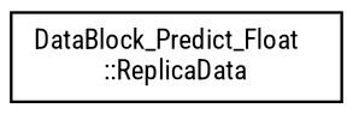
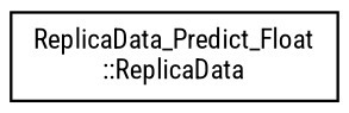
  digraph {
    rankdir=LR
    fontname="Roboto Condensed"
-   n1 [color=black fillcolor=white fontname="Roboto Condensed" fontsize=10 height=0.2 label="DataBlock_Predict_Float\l::ReplicaData" shape=record style=filled width=0.4]
+   n1 [color=black fillcolor=white fontname="Roboto Condensed" fontsize=10 height=0.2 label="ReplicaData_Predict_Float\l::ReplicaData" shape=record style=filled width=0.4]
  }
